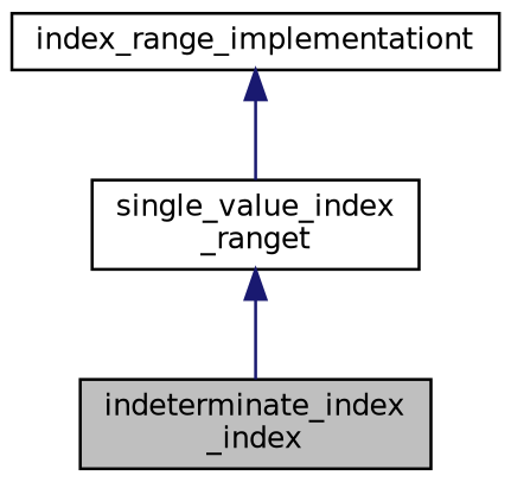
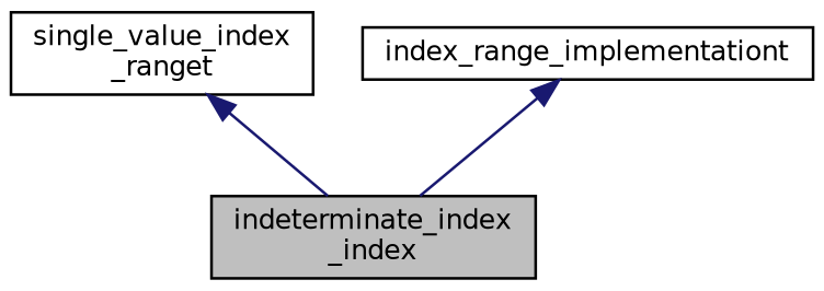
  digraph {
    node [color=black fontname=Helvetica fontsize=10 shape=record]
    edge [color=midnightblue dir=back fontname=Helvetica fontsize=10 labelfontname=Helvetica labelfontsize=10 style=solid]
    n1 [fillcolor=grey75 fontcolor=black height=0.2 label="indeterminate_index\l_index" style=filled width=0.4]
    n2 [height=0.2 label="single_value_index\l_ranget" width=0.4]
    n3 [height=0.2 label=index_range_implementationt width=0.4]
    n2 -> n1
-   n3 -> n2
+   n3 -> n1
  }
